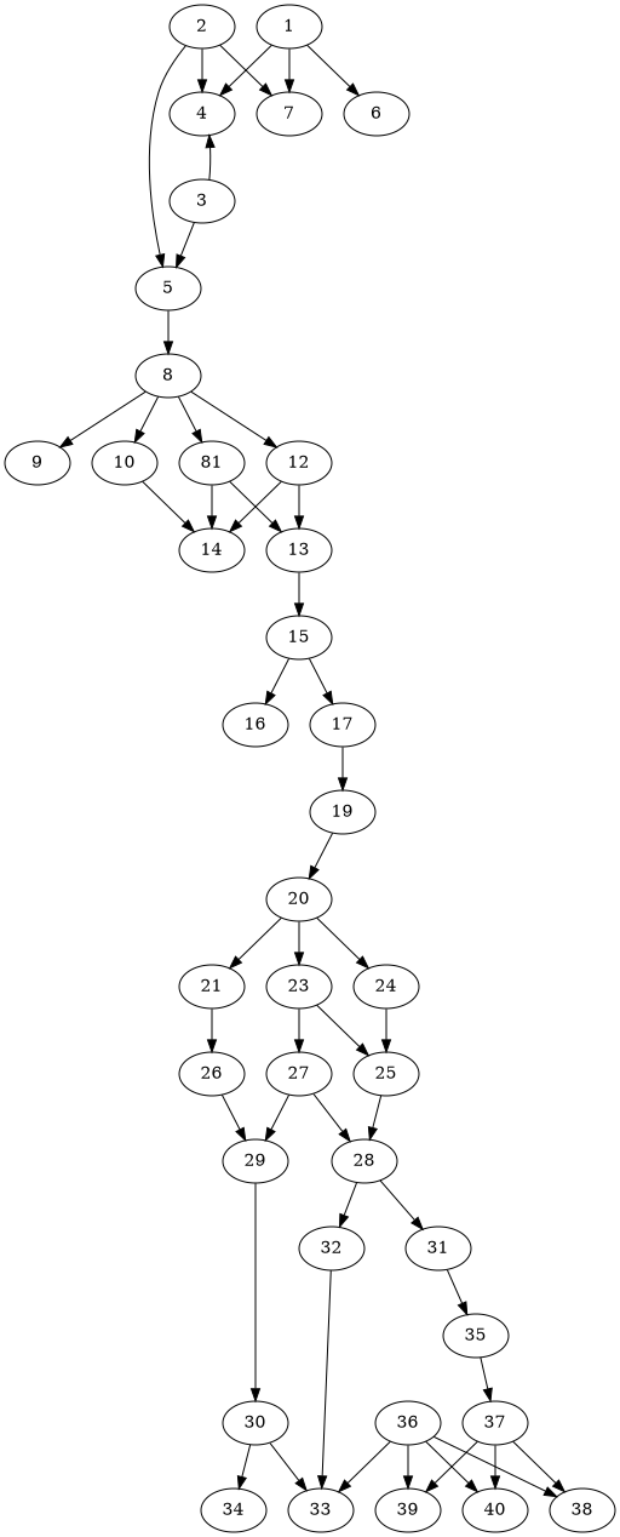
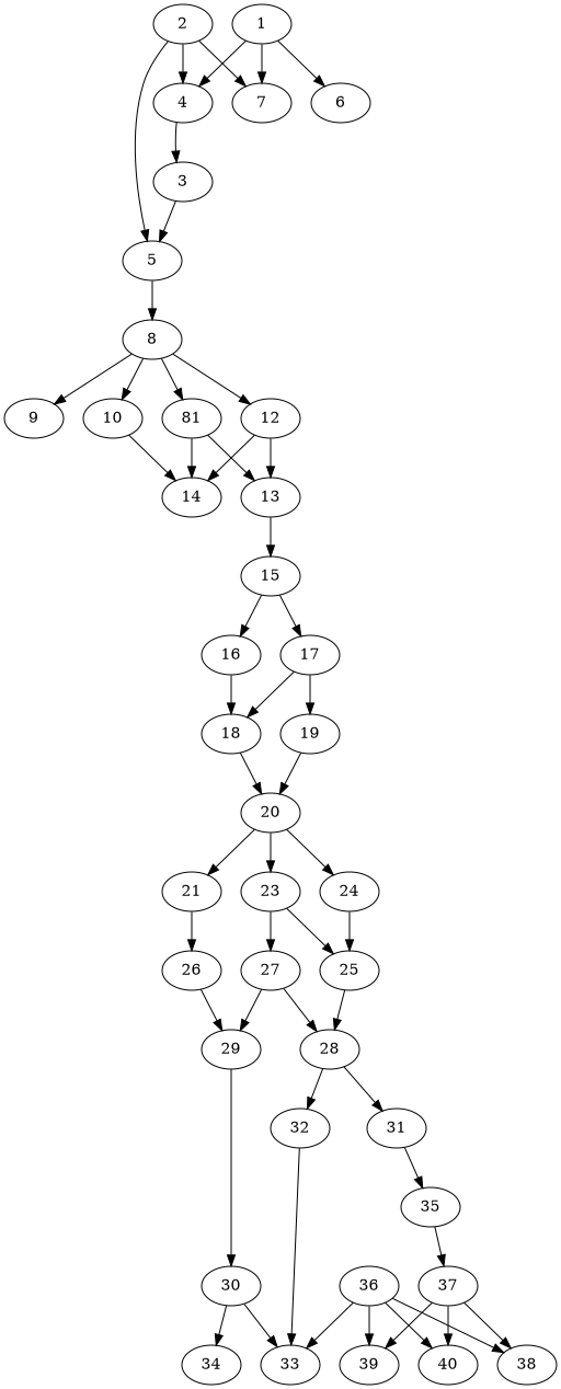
  digraph {
    node [alpha=0.11]
    1 [alpha=0.09 expect_size=21535744]
    4 [expect_size=10214400]
    6 [alpha=0.10 expect_size=13566976]
    7 [alpha=0.13 expect_size=11388928]
    2 [alpha=0.03 expect_size=43074560]
    5 [alpha=0.09 expect_size=32334848]
    8 [alpha=0.14 expect_size=31220736]
    9 [alpha=0.19 expect_size=29076480]
    10 [alpha=0.06 expect_size=20901888]
    n10 [expect_size=18094080 label=81]
    12 [expect_size=39853056]
    3 [expect_size=37892096]
    14 [alpha=0.09 expect_size=26809344]
    13 [alpha=0.18 expect_size=47901696]
    15 [alpha=0.04 expect_size=6320128]
    16 [alpha=0.19 expect_size=27805696]
    17 [alpha=0.03 expect_size=50951168]
+   18 [alpha=0.15 expect_size=34223104]
    19 [alpha=0.00 expect_size=20456448]
    20 [alpha=0.18 expect_size=19167232]
    21 [alpha=0.03 expect_size=33613824]
    23 [alpha=0.18 expect_size=37597184]
    24 [alpha=0.15 expect_size=32533504]
    26 [alpha=0.15 expect_size=16856064]
    25 [alpha=0.03 expect_size=6822912]
    27 [alpha=0.09 expect_size=13505536]
    29 [alpha=0.10 expect_size=7732224]
    28 [alpha=0.14 expect_size=19802112]
    30 [alpha=0.12 expect_size=7740416]
    31 [alpha=0.19 expect_size=49805312]
    32 [alpha=0.01 expect_size=8662016]
    35 [alpha=0.01 expect_size=46202880]
    33 [alpha=0.02 expect_size=16516096]
    34 [expect_size=11643904]
    37 [alpha=0.19 expect_size=40108032]
    36 [alpha=0.01 expect_size=5730304]
    38 [alpha=0.10 expect_size=13924352]
    39 [alpha=0.08 expect_size=47529984]
    40 [expect_size=23200768]
    1 -> 4
    1 -> 6
    1 -> 7
    2 -> 4
    2 -> 7
    2 -> 5
    5 -> 8
    8 -> 9
    8 -> 10
    8 -> n10
    8 -> 12
    10 -> 14
    n10 -> 14
    n10 -> 13
    12 -> 14
    12 -> 13
-   3 -> 4
+   4 -> 3
    3 -> 5
    13 -> 15
    15 -> 16
    15 -> 17
+   16 -> 18
+   17 -> 18
    17 -> 19
+   18 -> 20
    19 -> 20
    20 -> 21
    20 -> 23
    20 -> 24
    21 -> 26
    23 -> 25
    23 -> 27
    24 -> 25
    26 -> 29
    25 -> 28
    27 -> 29
    27 -> 28
    29 -> 30
    28 -> 31
    28 -> 32
    30 -> 33
    30 -> 34
    31 -> 35
    32 -> 33
    35 -> 37
    37 -> 38
    37 -> 39
    37 -> 40
    36 -> 33
    36 -> 38
    36 -> 39
    36 -> 40
  }
